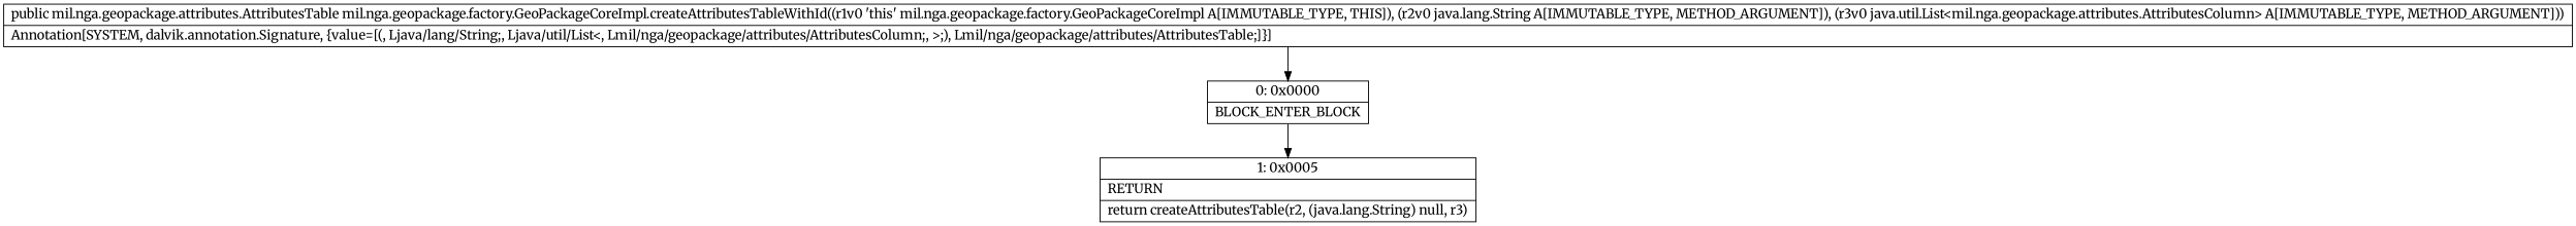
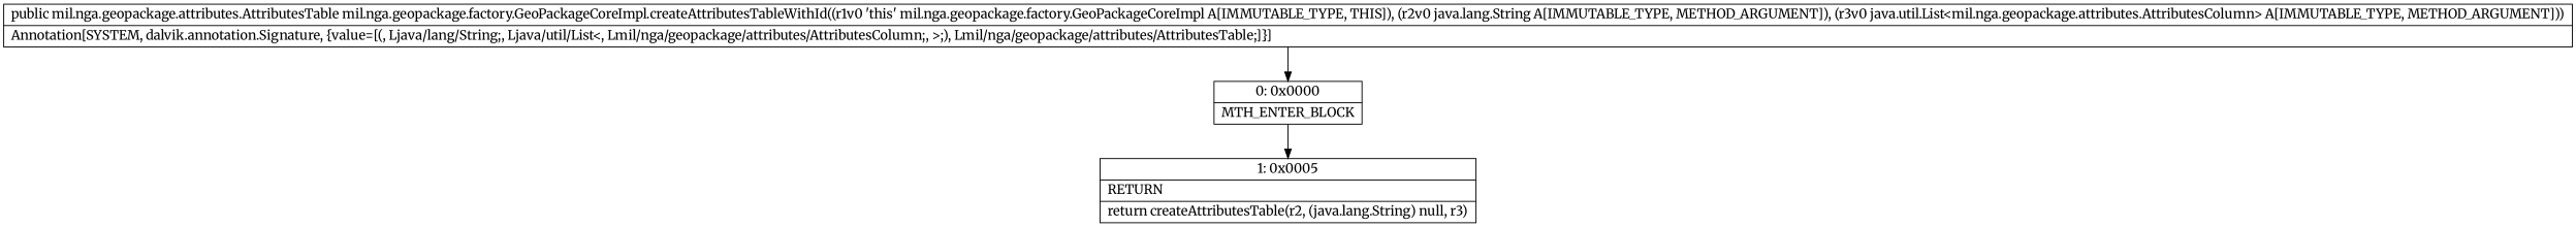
  digraph {
    fontname=Merriweather
    node [shape=record fontname=Merriweather]
    edge [fontname=Merriweather]
-   n1 [label="{0\:\ 0x0000|BLOCK_ENTER_BLOCK\l}"]
+   n1 [label="{0\:\ 0x0000|MTH_ENTER_BLOCK\l}"]
    n2 [label="{1\:\ 0x0005|RETURN\l|return createAttributesTable(r2, (java.lang.String) null, r3)\l}"]
    n3 [label="{public mil.nga.geopackage.attributes.AttributesTable mil.nga.geopackage.factory.GeoPackageCoreImpl.createAttributesTableWithId((r1v0 'this' mil.nga.geopackage.factory.GeoPackageCoreImpl A[IMMUTABLE_TYPE, THIS]), (r2v0 java.lang.String A[IMMUTABLE_TYPE, METHOD_ARGUMENT]), (r3v0 java.util.List\<mil.nga.geopackage.attributes.AttributesColumn\> A[IMMUTABLE_TYPE, METHOD_ARGUMENT]))  | Annotation[SYSTEM, dalvik.annotation.Signature, \{value=[(, Ljava\/lang\/String;, Ljava\/util\/List\<, Lmil\/nga\/geopackage\/attributes\/AttributesColumn;, \>;), Lmil\/nga\/geopackage\/attributes\/AttributesTable;]\}]\l}"]
    n1 -> n2
    n3 -> n1
  }
